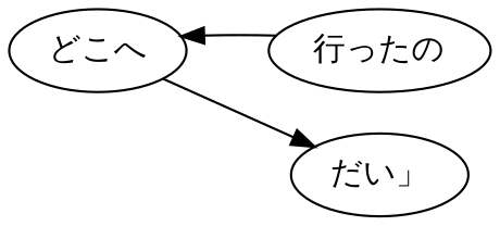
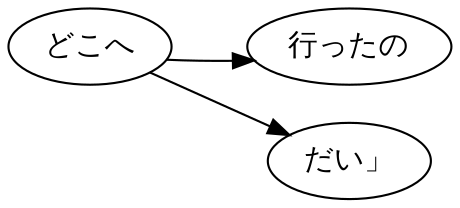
  digraph {
    fontname=Lato
    rankdir=LR
    node [fontname=Lato]
    edge [fontname=Lato]
    n1 [label="どこへ"]
    n2 [label="行ったの"]
    n3 [label="だい」"]
-   n2 -> n1
+   n1 -> n2
    n1 -> n3
  }
